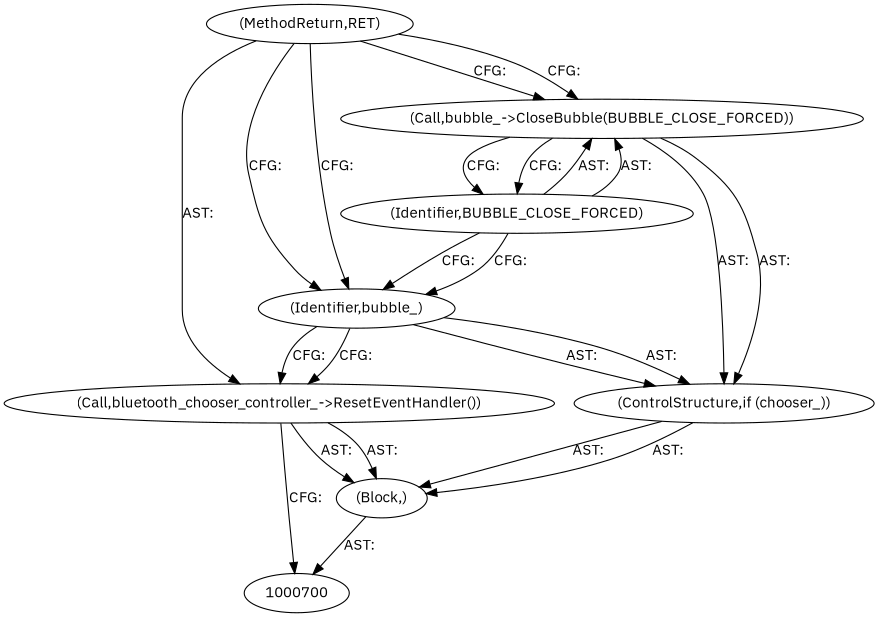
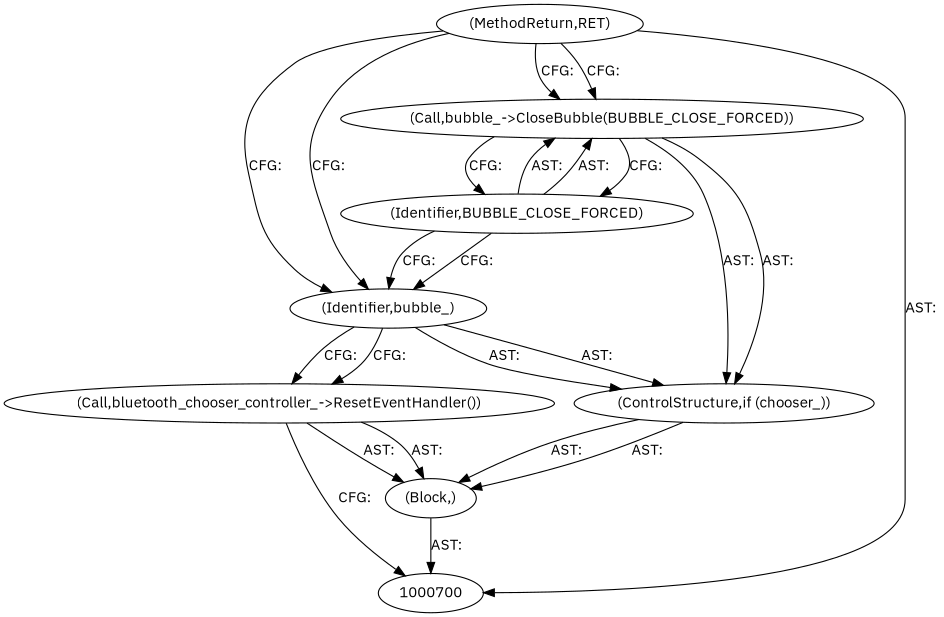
  digraph {
    fontname="IBM Plex Sans"
    node [fontname="IBM Plex Sans"]
    edge [fontname="IBM Plex Sans"]
    n1 [label="(MethodReturn,RET)"]
    n2 [label="(Identifier,bubble_)"]
    n3 [label="(Call,bubble_->CloseBubble(BUBBLE_CLOSE_FORCED))"]
    n4 [label=1000700]
    n5 [label="(Call,bluetooth_chooser_controller_->ResetEventHandler())"]
    n6 [label="(ControlStructure,if (chooser_))"]
    n7 [label="(Identifier,BUBBLE_CLOSE_FORCED)"]
    n8 [label="(Block,)"]
    n1 -> n2 [label="CFG: "]
    n1 -> n2 [label="CFG: "]
    n1 -> n3 [label="CFG: "]
    n1 -> n3 [label="CFG: "]
-   n1 -> n5 [label="AST: "]
+   n1 -> n4 [label="AST: "]
    n2 -> n5 [label="CFG: "]
    n2 -> n5 [label="CFG: "]
    n2 -> n6 [label="AST: "]
    n2 -> n6 [label="AST: "]
    n3 -> n6 [label="AST: "]
    n3 -> n6 [label="AST: "]
    n3 -> n7 [label="CFG: "]
    n3 -> n7 [label="CFG: "]
    n5 -> n4 [label="CFG: "]
    n5 -> n8 [label="AST: "]
    n5 -> n8 [label="AST: "]
    n6 -> n8 [label="AST: "]
    n6 -> n8 [label="AST: "]
    n7 -> n2 [label="CFG: "]
    n7 -> n2 [label="CFG: "]
    n7 -> n3 [label="AST: "]
    n7 -> n3 [label="AST: "]
    n8 -> n4 [label="AST: "]
  }
